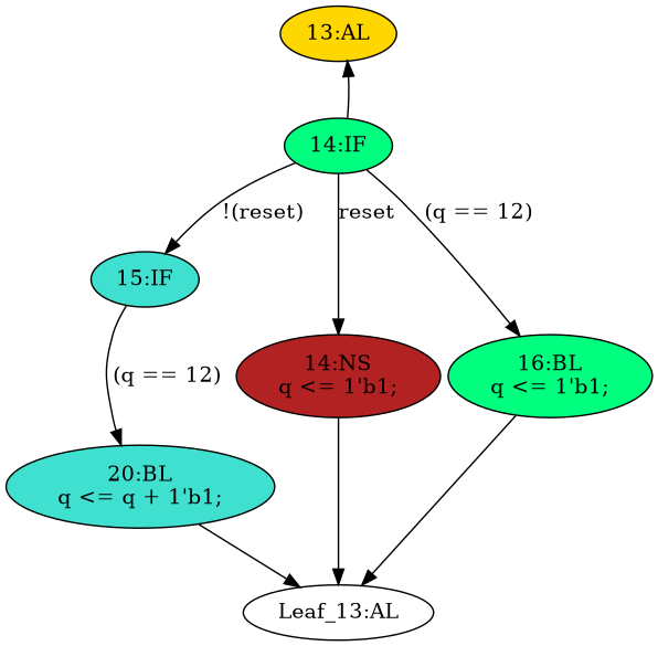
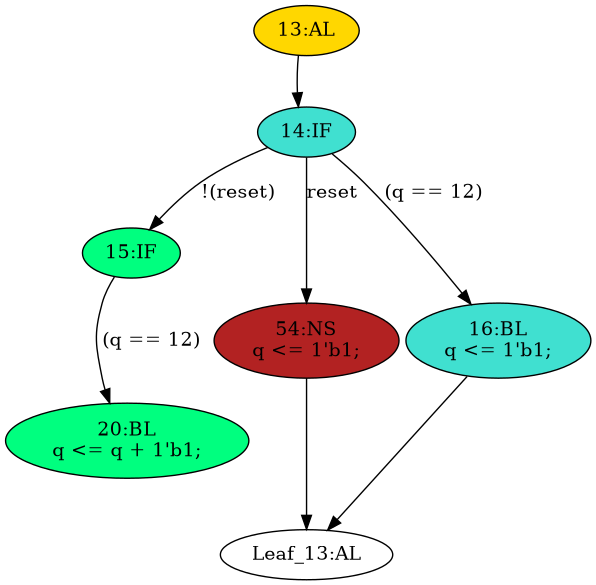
  strict digraph {
    node [fillcolor=springgreen statements="[]" style=filled typ=IfStatement]
    edge [cond="[]" lineno=None]
    n1 [ast="<pyverilog.vparser.ast.Always object at 0x7f71eb1182d0>" clk_sens=True fillcolor=gold label="13:AL" sens="['clk']" typ=Always use_var="['reset', 'q']"]
-   n2 [ast="<pyverilog.vparser.ast.IfStatement object at 0x7f71eb118490>" label="14:IF"]
-   n3 [ast="<pyverilog.vparser.ast.IfStatement object at 0x7f71eb118510>" fillcolor=turquoise label="15:IF"]
-   n4 [ast="<pyverilog.vparser.ast.NonblockingSubstitution object at 0x7f71eb118a50>" fillcolor=firebrick label="14:NS\nq <= 1'b1;" statements="[<pyverilog.vparser.ast.NonblockingSubstitution object at 0x7f71eb118a50>]" typ=NonblockingSubstitution]
-   n5 [ast="<pyverilog.vparser.ast.Block object at 0x7f71eb1187d0>" label="16:BL\nq <= 1'b1;" statements="[<pyverilog.vparser.ast.NonblockingSubstitution object at 0x7f71eb118810>]" typ=Block]
-   n6 [ast="<pyverilog.vparser.ast.Block object at 0x7f71eb118550>" fillcolor=turquoise label="20:BL\nq <= q + 1'b1;" statements="[<pyverilog.vparser.ast.NonblockingSubstitution object at 0x7f71eb118590>]" typ=Block]
+   n2 [ast="<pyverilog.vparser.ast.IfStatement object at 0x7f71eb118490>" fillcolor=turquoise label="14:IF"]
+   n3 [ast="<pyverilog.vparser.ast.IfStatement object at 0x7f71eb118510>" label="15:IF"]
+   n4 [ast="<pyverilog.vparser.ast.NonblockingSubstitution object at 0x7f71eb118a50>" fillcolor=firebrick label="54:NS\nq <= 1'b1;" statements="[<pyverilog.vparser.ast.NonblockingSubstitution object at 0x7f71eb118a50>]" typ=NonblockingSubstitution]
+   n5 [ast="<pyverilog.vparser.ast.Block object at 0x7f71eb1187d0>" fillcolor=turquoise label="16:BL\nq <= 1'b1;" statements="[<pyverilog.vparser.ast.NonblockingSubstitution object at 0x7f71eb118810>]" typ=Block]
+   n6 [ast="<pyverilog.vparser.ast.Block object at 0x7f71eb118550>" label="20:BL\nq <= q + 1'b1;" statements="[<pyverilog.vparser.ast.NonblockingSubstitution object at 0x7f71eb118590>]" typ=Block]
    n7 [def_var="['q']" label="Leaf_13:AL" fillcolor="" statements="" style="" typ=""]
-   n2 -> n1
+   n1 -> n2
    n2 -> n3 [cond="['reset']" label="!(reset)" lineno=14]
    n2 -> n4 [cond="['reset']" label=reset lineno=14]
    n2 -> n5 [cond="['q']" label="(q == 12)" lineno=15]
    n3 -> n6 [cond="['q']" label="(q == 12)" lineno=15]
    n4 -> n7
    n5 -> n7
-   n6 -> n7
  }
